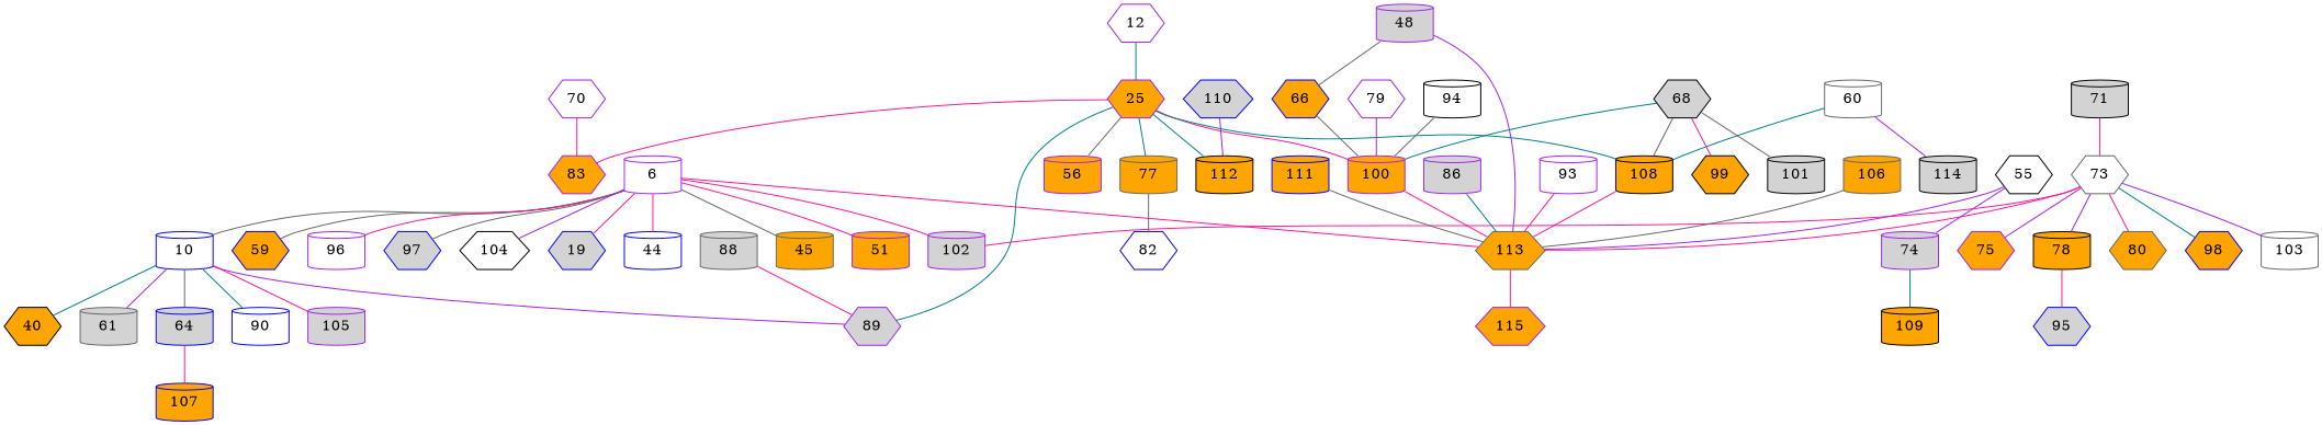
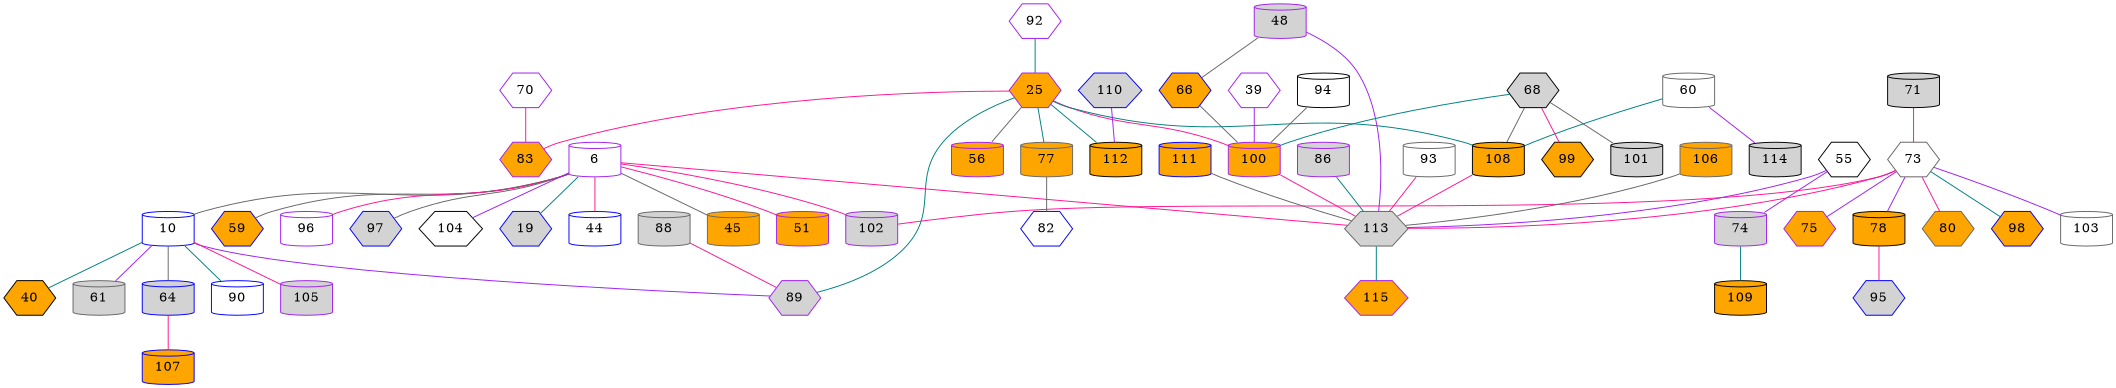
  graph {
    node [color=purple fillcolor=orange shape=cylinder style=filled]
    edge [color=deeppink]
    6 [fillcolor=white super="+2+1+3"]
    10 [color=blue fillcolor=white super="+4"]
    19 [color=blue fillcolor=lightgrey shape=hexagon]
    44 [color=blue fillcolor=white super="+42"]
    45 [color=gray40]
    51
    59 [color=blue shape=hexagon super="+37"]
    96 [fillcolor=white]
    97 [color=blue fillcolor=lightgrey shape=hexagon]
    102 [fillcolor=lightgrey super="+92+47"]
    104 [color=black fillcolor=white shape=hexagon super="+16"]
-   113 [color=gray40 shape=hexagon super="+13+84"]
+   113 [color=gray40 fillcolor=lightgrey shape=hexagon super="+13+84"]
    40 [color=black shape=hexagon]
    61 [color=gray40 fillcolor=lightgrey]
    64 [color=blue fillcolor=lightgrey]
    89 [fillcolor=lightgrey shape=hexagon super="+87"]
    90 [color=blue fillcolor=white]
    105 [fillcolor=lightgrey]
    115 [shape=hexagon]
    107 [color=blue]
    25 [shape=hexagon super="+8+11"]
    56
    77 [color=gray40]
    83 [shape=hexagon super="+24+69"]
    100 [super="+35+49+85"]
    108 [color=black super="+22+38+91+50+62"]
    112 [color=black super="+65"]
-   12 [fillcolor=white shape=hexagon]
+   12 [fillcolor=white shape=hexagon label=92]
    82 [color=blue fillcolor=white shape=hexagon]
    48 [fillcolor=lightgrey]
    66 [color=blue shape=hexagon]
    55 [color=black fillcolor=white shape=hexagon]
    74 [fillcolor=lightgrey]
    109 [color=black]
    60 [color=gray40 fillcolor=white]
    114 [color=black fillcolor=lightgrey]
    68 [color=black fillcolor=lightgrey shape=hexagon super="+67+54"]
    99 [color=black shape=hexagon]
    101 [color=black fillcolor=lightgrey]
    70 [fillcolor=white shape=hexagon]
    73 [color=gray40 fillcolor=white shape=hexagon super="+32+72"]
    75 [shape=hexagon]
    78 [color=black]
    80 [color=gray40 shape=hexagon]
    98 [color=blue shape=hexagon]
    103 [color=gray40 fillcolor=white]
    71 [color=black fillcolor=lightgrey]
    95 [color=blue fillcolor=lightgrey shape=hexagon]
-   79 [fillcolor=white shape=hexagon]
+   79 [fillcolor=white shape=hexagon label=39]
    86 [fillcolor=lightgrey]
    88 [color=gray40 fillcolor=lightgrey super="+15"]
-   93 [fillcolor=white]
+   93 [color=gray40 fillcolor=white]
    94 [color=black fillcolor=white]
    106 [color=gray40]
    110 [color=blue fillcolor=lightgrey shape=hexagon]
    111 [color=blue]
    6 -- 10 [color=gray40 weight=2]
-   6 -- 19
+   6 -- 19 [color=teal]
    6 -- 44
    6 -- 45 [color=gray40]
    6 -- 51
    6 -- 59 [color=gray40]
    6 -- 96
    6 -- 97 [color=gray40]
    6 -- 102
    6 -- 104 [color=purple]
    6 -- 113 [weight=3]
    10 -- 40 [color=teal]
    10 -- 61 [color=purple]
    10 -- 64 [color=gray40]
    10 -- 89 [color=purple]
    10 -- 90 [color=teal]
    10 -- 105
-   113 -- 115
+   113 -- 115 [color=teal]
    64 -- 107
    25 -- 89 [color=teal weight=2]
    25 -- 56 [color=gray40]
    25 -- 77 [color=teal]
    25 -- 83
    25 -- 100 [weight=2]
    25 -- 108 [color=teal]
    25 -- 112 [color=teal]
    77 -- 82 [color=gray40]
    100 -- 113
    108 -- 113
    12 -- 25 [color=teal]
    48 -- 113 [color=purple]
    48 -- 66 [color=gray40]
    66 -- 100 [color=gray40]
    55 -- 113 [color=purple]
    55 -- 74 [color=purple]
    74 -- 109 [color=teal]
    60 -- 108 [color=teal]
    60 -- 114 [color=purple]
    68 -- 100 [color=teal]
    68 -- 108 [color=gray40]
    68 -- 99
    68 -- 101 [color=gray40]
    70 -- 83
    73 -- 102
    73 -- 113 [weight=2]
    73 -- 75 [color=purple]
    73 -- 78 [color=purple]
    73 -- 80
    73 -- 98 [color=teal]
    73 -- 103 [color=purple]
    78 -- 95
    71 -- 73
    79 -- 100 [color=purple]
    86 -- 113 [color=teal]
    88 -- 89
    93 -- 113
    94 -- 100 [color=gray40]
    106 -- 113 [color=gray40]
    110 -- 112 [color=purple]
    111 -- 113 [color=gray40]
  }
